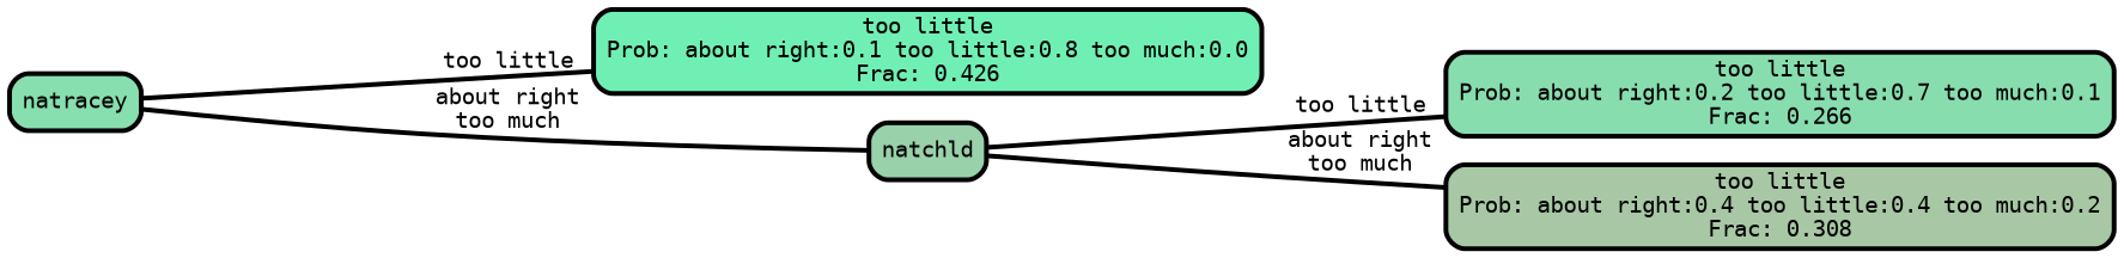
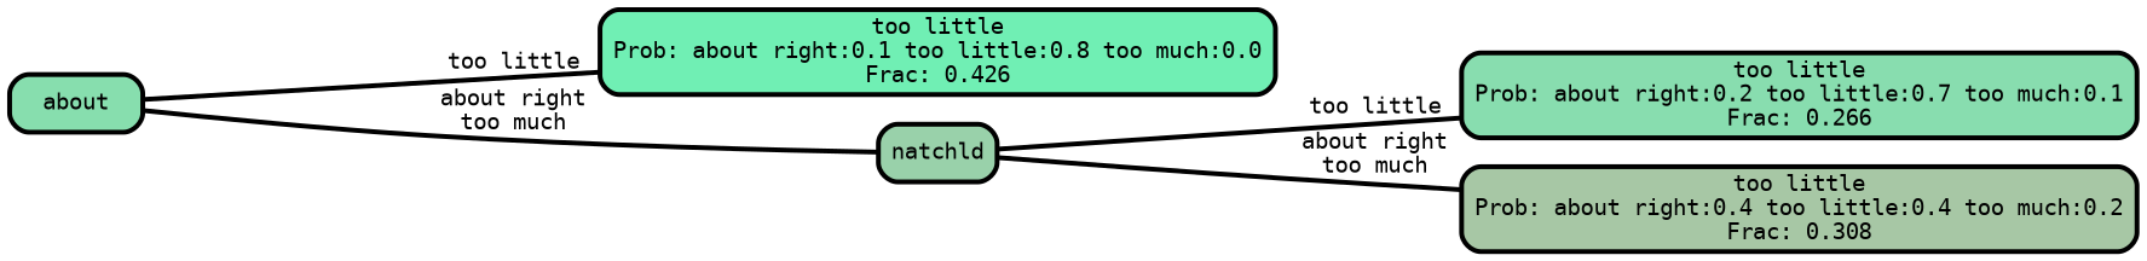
  graph {
    ranksep="0 equally"
    splines=straight
    rankdir=LR
    fontname="DejaVu Sans Mono"
    node [color=black fontcolor=black fontname="DejaVu Sans Mono" penwidth=3 shape=box style="filled, rounded"]
    edge [color=black fontname="DejaVu Sans Mono" penwidth=3]
    n1 [fillcolor="#70efb4" label="too little\nProb: about right:0.1 too little:0.8 too much:0.0\nFrac: 0.426"]
-   n2 [fillcolor="#87deae" label=natracey]
+   n2 [fillcolor="#87deae" label=about]
    n3 [fillcolor="#99d1aa" label=natchld]
    n4 [fillcolor="#88ddaf" label="too little\nProb: about right:0.2 too little:0.7 too much:0.1\nFrac: 0.266"]
    n5 [fillcolor="#a7c7a5" label="too little\nProb: about right:0.4 too little:0.4 too much:0.2\nFrac: 0.308"]
    subgraph sub_1 {
      rank=same
    }
    n2 -- n1 [label=" too little"]
    n2 -- n3 [label=" about right\n too much"]
    n3 -- n4 [label=" too little"]
    n3 -- n5 [label=" about right\n too much"]
  }
